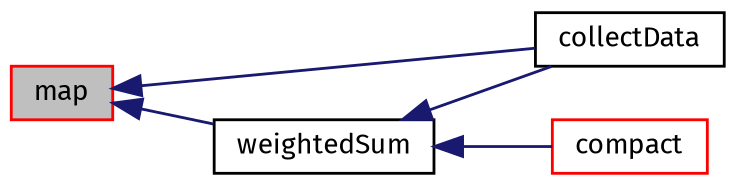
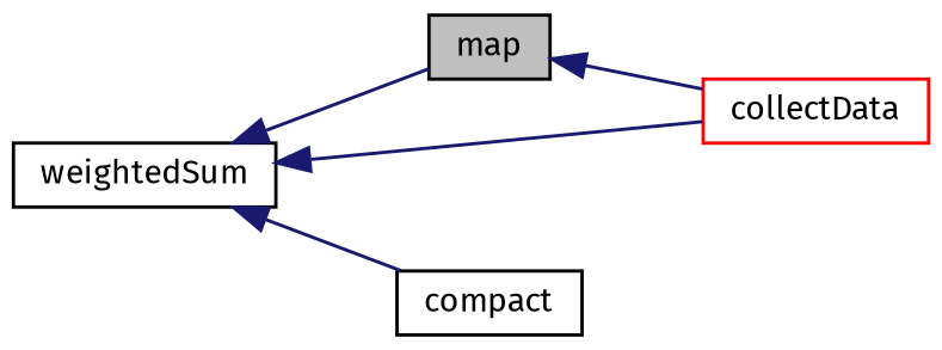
  digraph {
    fontname="Fira Sans"
    rankdir=LR
    node [color=black fontname="Fira Sans" fontsize=10 shape=record]
    edge [color=midnightblue dir=back fontname="Fira Sans" fontsize=10 labelfontname=FreeSans labelfontsize=10 style=solid]
-   n1 [color=red fillcolor=grey75 fontcolor=black height=0.2 label=map style=filled width=0.4]
-   n2 [height=0.2 label=collectData width=0.4]
+   n1 [fillcolor=grey75 fontcolor=black height=0.2 label=map style=filled width=0.4]
+   n2 [color=red height=0.2 label=collectData width=0.4]
    n3 [height=0.2 label=weightedSum width=0.4]
-   n4 [color=red height=0.2 label=compact width=0.4]
+   n4 [height=0.2 label=compact width=0.4]
    n1 -> n2
-   n1 -> n3
+   n3 -> n1
    n3 -> n2
    n3 -> n4
  }
